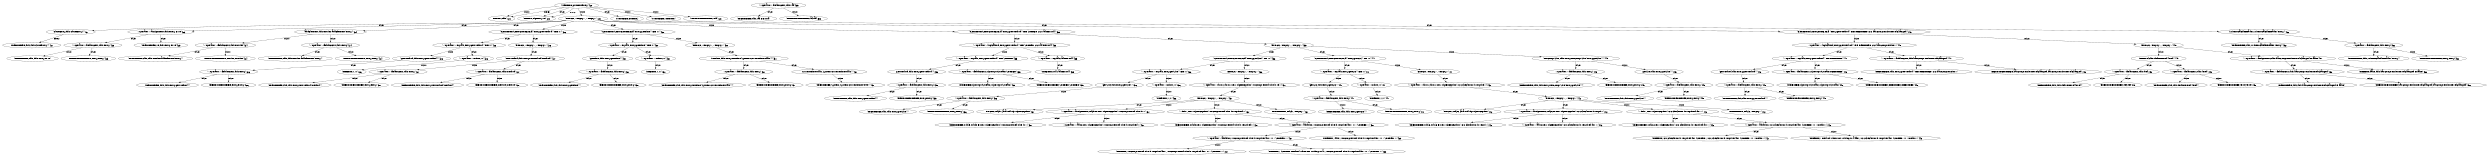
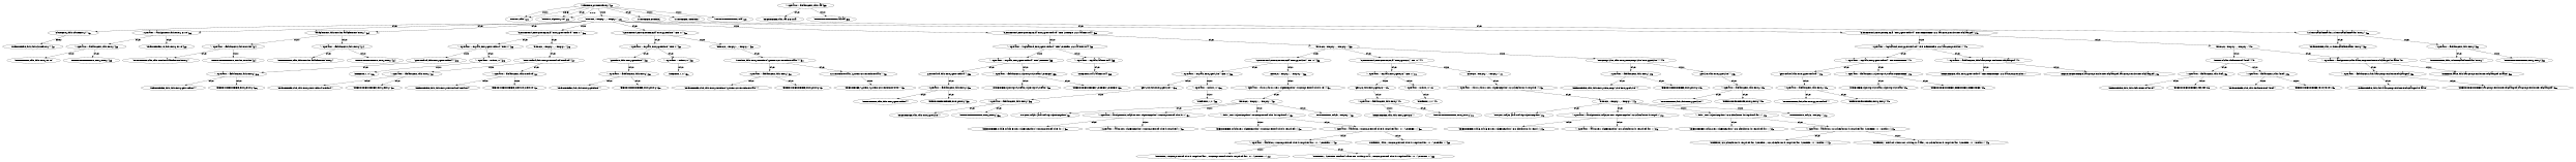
  digraph {
    n1 [label=<(METHOD,putNextEntry)<SUB>420</SUB>>]
    n2 [label=<(PARAM,this)<SUB>420</SUB>>]
    n3 [label=<(PARAM,ZipEntry ze)<SUB>420</SUB>>]
    n4 [label=<(BLOCK,&lt;empty&gt;,&lt;empty&gt;)<SUB>420</SUB>>]
    n5 [label=<(MODIFIER,PUBLIC)>]
    n6 [label=<(MODIFIER,VIRTUAL)>]
    n7 [label=<(METHOD_RETURN,void)<SUB>420</SUB>>]
    n8 [label=<(closeEntry,this.closeEntry())<SUB>421</SUB>>]
    n9 [label=<(&lt;operator&gt;.assignment,this.entry = ze)<SUB>423</SUB>>]
    n10 [label=<(addElement,this.entries.addElement(entry))<SUB>424</SUB>>]
    n11 [label=<(CONTROL_STRUCTURE,IF,if (entry.getMethod() == -1))<SUB>426</SUB>>]
    n12 [label=<(CONTROL_STRUCTURE,IF,if (entry.getTime() == -1))<SUB>430</SUB>>]
    n13 [label=<(CONTROL_STRUCTURE,IF,if (entry.getMethod() == STORED &amp;&amp; raf == null))<SUB>435</SUB>>]
    n14 [label=<(CONTROL_STRUCTURE,IF,if (entry.getMethod() == DEFLATED &amp;&amp; hasCompressionLevelChanged))<SUB>448</SUB>>]
    n15 [label=<(writeLocalFileHeader,writeLocalFileHeader(entry))<SUB>452</SUB>>]
    n16 [label=<(IDENTIFIER,this,this.closeEntry())<SUB>421</SUB>>]
    n17 [label=<(&lt;operator&gt;.fieldAccess,this.entry)<SUB>423</SUB>>]
    n18 [label=<(IDENTIFIER,ze,this.entry = ze)<SUB>423</SUB>>]
    n19 [label=<(&lt;operator&gt;.fieldAccess,this.entries)<SUB>424</SUB>>]
    n20 [label=<(&lt;operator&gt;.fieldAccess,this.entry)<SUB>424</SUB>>]
    n21 [label=<(&lt;operator&gt;.equals,entry.getMethod() == -1)<SUB>426</SUB>>]
    n22 [label=<(BLOCK,&lt;empty&gt;,&lt;empty&gt;)<SUB>426</SUB>>]
    n23 [label=<(&lt;operator&gt;.equals,entry.getTime() == -1)<SUB>430</SUB>>]
    n24 [label=<(BLOCK,&lt;empty&gt;,&lt;empty&gt;)<SUB>430</SUB>>]
    n25 [label=<(&lt;operator&gt;.logicalAnd,entry.getMethod() == STORED &amp;&amp; raf == null)<SUB>435</SUB>>]
    n26 [label=<(BLOCK,&lt;empty&gt;,&lt;empty&gt;)<SUB>435</SUB>>]
    n27 [label=<(&lt;operator&gt;.logicalAnd,entry.getMethod() == DEFLATED &amp;&amp; hasCompression...)<SUB>448</SUB>>]
    n28 [label=<(BLOCK,&lt;empty&gt;,&lt;empty&gt;)<SUB>448</SUB>>]
    n29 [label=<(IDENTIFIER,this,writeLocalFileHeader(entry))<SUB>452</SUB>>]
    n30 [label=<(&lt;operator&gt;.fieldAccess,this.entry)<SUB>452</SUB>>]
    n31 [label=<(IDENTIFIER,this,this.entry = ze)>]
    n32 [label=<(FIELD_IDENTIFIER,entry,entry)<SUB>423</SUB>>]
    n33 [label=<(IDENTIFIER,this,this.entries.addElement(entry))>]
    n34 [label=<(FIELD_IDENTIFIER,entries,entries)<SUB>424</SUB>>]
    n35 [label=<(IDENTIFIER,this,this.entries.addElement(entry))>]
    n36 [label=<(FIELD_IDENTIFIER,entry,entry)<SUB>424</SUB>>]
    n37 [label=<(getMethod,this.entry.getMethod())<SUB>426</SUB>>]
    n38 [label=<(&lt;operator&gt;.minus,-1)<SUB>426</SUB>>]
    n39 [label=<(setMethod,this.entry.setMethod(method))<SUB>427</SUB>>]
    n40 [label=<(&lt;operator&gt;.fieldAccess,this.entry)<SUB>426</SUB>>]
    n41 [label=<(LITERAL,1,-1)<SUB>426</SUB>>]
    n42 [label=<(IDENTIFIER,this,this.entry.getMethod())>]
    n43 [label=<(FIELD_IDENTIFIER,entry,entry)<SUB>426</SUB>>]
    n44 [label=<(&lt;operator&gt;.fieldAccess,this.entry)<SUB>427</SUB>>]
    n45 [label=<(&lt;operator&gt;.fieldAccess,this.method)<SUB>427</SUB>>]
    n46 [label=<(IDENTIFIER,this,this.entry.setMethod(method))>]
    n47 [label=<(FIELD_IDENTIFIER,entry,entry)<SUB>427</SUB>>]
    n48 [label=<(IDENTIFIER,this,this.entry.setMethod(method))>]
    n49 [label=<(FIELD_IDENTIFIER,method,method)<SUB>427</SUB>>]
    n50 [label=<(getTime,this.entry.getTime())<SUB>430</SUB>>]
    n51 [label=<(&lt;operator&gt;.minus,-1)<SUB>430</SUB>>]
    n52 [label=<(setTime,this.entry.setTime(System.currentTimeMillis()))<SUB>431</SUB>>]
    n53 [label=<(&lt;operator&gt;.fieldAccess,this.entry)<SUB>430</SUB>>]
    n54 [label=<(LITERAL,1,-1)<SUB>430</SUB>>]
    n55 [label=<(IDENTIFIER,this,this.entry.getTime())>]
    n56 [label=<(FIELD_IDENTIFIER,entry,entry)<SUB>430</SUB>>]
    n57 [label=<(&lt;operator&gt;.fieldAccess,this.entry)<SUB>431</SUB>>]
    n58 [label=<(currentTimeMillis,System.currentTimeMillis())<SUB>431</SUB>>]
    n59 [label=<(IDENTIFIER,this,this.entry.setTime(System.currentTimeMillis()))>]
    n60 [label=<(FIELD_IDENTIFIER,entry,entry)<SUB>431</SUB>>]
    n61 [label=<(IDENTIFIER,System,System.currentTimeMillis())<SUB>431</SUB>>]
    n62 [label=<(&lt;operator&gt;.equals,entry.getMethod() == STORED)<SUB>435</SUB>>]
    n63 [label=<(&lt;operator&gt;.equals,raf == null)<SUB>435</SUB>>]
    n64 [label=<(CONTROL_STRUCTURE,IF,if (entry.getSize() == -1))<SUB>436</SUB>>]
    n65 [label=<(CONTROL_STRUCTURE,IF,if (entry.getCrc() == -1))<SUB>441</SUB>>]
    n66 [label=<(setComprSize,this.entry.setComprSize(entry.getSize()))<SUB>445</SUB>>]
    n67 [label=<(getMethod,this.entry.getMethod())<SUB>435</SUB>>]
    n68 [label=<(&lt;operator&gt;.fieldAccess,ZipOutputStream.STORED)<SUB>435</SUB>>]
    n69 [label=<(LITERAL,null,raf == null)<SUB>435</SUB>>]
    n70 [label=<(&lt;operator&gt;.fieldAccess,this.entry)<SUB>435</SUB>>]
    n71 [label=<(TYPE_REF,ZipOutputStream,ZipOutputStream)<SUB>435</SUB>>]
    n72 [label=<(FIELD_IDENTIFIER,STORED,STORED)<SUB>435</SUB>>]
    n73 [label=<(IDENTIFIER,this,this.entry.getMethod())>]
    n74 [label=<(FIELD_IDENTIFIER,entry,entry)<SUB>435</SUB>>]
    n75 [label=<(&lt;operator&gt;.fieldAccess,this.raf)<SUB>435</SUB>>]
    n76 [label=<(IDENTIFIER,this,raf == null)>]
    n77 [label=<(FIELD_IDENTIFIER,raf,raf)<SUB>435</SUB>>]
    n78 [label=<(&lt;operator&gt;.equals,entry.getSize() == -1)<SUB>436</SUB>>]
    n79 [label=<(BLOCK,&lt;empty&gt;,&lt;empty&gt;)<SUB>436</SUB>>]
    n80 [label=<(&lt;operator&gt;.equals,entry.getCrc() == -1)<SUB>441</SUB>>]
    n81 [label=<(BLOCK,&lt;empty&gt;,&lt;empty&gt;)<SUB>441</SUB>>]
    n82 [label=<(&lt;operator&gt;.fieldAccess,this.entry)<SUB>445</SUB>>]
    n83 [label=<(getSize,this.entry.getSize())<SUB>445</SUB>>]
    n84 [label=<(getSize,this.entry.getSize())<SUB>436</SUB>>]
    n85 [label=<(&lt;operator&gt;.minus,-1)<SUB>436</SUB>>]
    n86 [label=<(&lt;operator&gt;.throw,throw new ZipException(&quot;uncompressed size is re...)<SUB>437</SUB>>]
    n87 [label=<(&lt;operator&gt;.fieldAccess,this.entry)<SUB>436</SUB>>]
    n88 [label=<(LITERAL,1,-1)<SUB>436</SUB>>]
    n89 [label=<(IDENTIFIER,this,this.entry.getSize())>]
    n90 [label=<(FIELD_IDENTIFIER,entry,entry)<SUB>436</SUB>>]
    n91 [label=<(BLOCK,&lt;empty&gt;,&lt;empty&gt;)<SUB>437</SUB>>]
    n92 [label=<(LOCAL,$obj5: java.util.zip.ZipException)<SUB>437</SUB>>]
    n93 [label=<(&lt;operator&gt;.assignment,$obj5 = new ZipException(&quot;uncompressed size is ...)<SUB>437</SUB>>]
    n94 [label=<(&lt;init&gt;,new ZipException(&quot;uncompressed size is required...)<SUB>437</SUB>>]
    n95 [label=<(IDENTIFIER,$obj5,&lt;empty&gt;)<SUB>437</SUB>>]
    n96 [label=<(IDENTIFIER,$obj5,$obj5 = new ZipException(&quot;uncompressed size is ...)<SUB>437</SUB>>]
    n97 [label=<(&lt;operator&gt;.alloc,new ZipException(&quot;uncompressed size is required...)<SUB>437</SUB>>]
    n98 [label=<(IDENTIFIER,$obj5,new ZipException(&quot;uncompressed size is required...)<SUB>437</SUB>>]
    n99 [label=<(&lt;operator&gt;.addition,&quot;uncompressed size is required for&quot; + &quot; STORED ...)<SUB>437</SUB>>]
    n100 [label=<(&lt;operator&gt;.addition,&quot;uncompressed size is required for&quot; + &quot; STORED ...)<SUB>437</SUB>>]
    n101 [label=<(LITERAL,&quot; file&quot;,&quot;uncompressed size is required for&quot; + &quot; STORED ...)<SUB>439</SUB>>]
    n102 [label=<(LITERAL,&quot;uncompressed size is required for&quot;,&quot;uncompressed size is required for&quot; + &quot; STORED ...)<SUB>437</SUB>>]
    n103 [label=<(LITERAL,&quot; STORED method when not writing to a&quot;,&quot;uncompressed size is required for&quot; + &quot; STORED ...)<SUB>438</SUB>>]
    n104 [label=<(getCrc,this.entry.getCrc())<SUB>441</SUB>>]
    n105 [label=<(&lt;operator&gt;.minus,-1)<SUB>441</SUB>>]
    n106 [label=<(&lt;operator&gt;.throw,throw new ZipException(&quot;crc checksum is require...)<SUB>442</SUB>>]
    n107 [label=<(&lt;operator&gt;.fieldAccess,this.entry)<SUB>441</SUB>>]
    n108 [label=<(LITERAL,1,-1)<SUB>441</SUB>>]
    n109 [label=<(IDENTIFIER,this,this.entry.getCrc())>]
    n110 [label=<(FIELD_IDENTIFIER,entry,entry)<SUB>441</SUB>>]
    n111 [label=<(BLOCK,&lt;empty&gt;,&lt;empty&gt;)<SUB>442</SUB>>]
    n112 [label=<(LOCAL,$obj6: java.util.zip.ZipException)<SUB>442</SUB>>]
    n113 [label=<(&lt;operator&gt;.assignment,$obj6 = new ZipException(&quot;crc checksum is requi...)<SUB>442</SUB>>]
    n114 [label=<(&lt;init&gt;,new ZipException(&quot;crc checksum is required for ...)<SUB>442</SUB>>]
    n115 [label=<(IDENTIFIER,$obj6,&lt;empty&gt;)<SUB>442</SUB>>]
    n116 [label=<(IDENTIFIER,$obj6,$obj6 = new ZipException(&quot;crc checksum is requi...)<SUB>442</SUB>>]
    n117 [label=<(&lt;operator&gt;.alloc,new ZipException(&quot;crc checksum is required for ...)<SUB>442</SUB>>]
    n118 [label=<(IDENTIFIER,$obj6,new ZipException(&quot;crc checksum is required for ...)<SUB>442</SUB>>]
    n119 [label=<(&lt;operator&gt;.addition,&quot;crc checksum is required for STORED&quot; + &quot; metho...)<SUB>442</SUB>>]
    n120 [label=<(LITERAL,&quot;crc checksum is required for STORED&quot;,&quot;crc checksum is required for STORED&quot; + &quot; metho...)<SUB>442</SUB>>]
    n121 [label=<(LITERAL,&quot; method when not writing to a file&quot;,&quot;crc checksum is required for STORED&quot; + &quot; metho...)<SUB>443</SUB>>]
    n122 [label=<(IDENTIFIER,this,this.entry.setComprSize(entry.getSize()))>]
    n123 [label=<(FIELD_IDENTIFIER,entry,entry)<SUB>445</SUB>>]
    n124 [label=<(&lt;operator&gt;.fieldAccess,this.entry)<SUB>445</SUB>>]
    n125 [label=<(IDENTIFIER,this,this.entry.getSize())>]
    n126 [label=<(FIELD_IDENTIFIER,entry,entry)<SUB>445</SUB>>]
    n127 [label=<(&lt;operator&gt;.equals,entry.getMethod() == DEFLATED)<SUB>448</SUB>>]
    n128 [label=<(&lt;operator&gt;.fieldAccess,this.hasCompressionLevelChanged)<SUB>448</SUB>>]
    n129 [label=<(setLevel,this.def.setLevel(level))<SUB>449</SUB>>]
    n130 [label=<(&lt;operator&gt;.assignment,this.hasCompressionLevelChanged = false)<SUB>450</SUB>>]
    n131 [label=<(getMethod,this.entry.getMethod())<SUB>448</SUB>>]
    n132 [label=<(&lt;operator&gt;.fieldAccess,ZipOutputStream.DEFLATED)<SUB>448</SUB>>]
    n133 [label=<(IDENTIFIER,this,entry.getMethod() == DEFLATED &amp;&amp; hasCompression...)>]
    n134 [label=<(FIELD_IDENTIFIER,hasCompressionLevelChanged,hasCompressionLevelChanged)<SUB>448</SUB>>]
    n135 [label=<(&lt;operator&gt;.fieldAccess,this.entry)<SUB>448</SUB>>]
    n136 [label=<(TYPE_REF,ZipOutputStream,ZipOutputStream)<SUB>448</SUB>>]
    n137 [label=<(FIELD_IDENTIFIER,DEFLATED,DEFLATED)<SUB>448</SUB>>]
    n138 [label=<(IDENTIFIER,this,this.entry.getMethod())>]
    n139 [label=<(FIELD_IDENTIFIER,entry,entry)<SUB>448</SUB>>]
    n140 [label=<(&lt;operator&gt;.fieldAccess,this.def)<SUB>449</SUB>>]
    n141 [label=<(&lt;operator&gt;.fieldAccess,this.level)<SUB>449</SUB>>]
    n142 [label=<(&lt;operator&gt;.fieldAccess,this.hasCompressionLevelChanged)<SUB>450</SUB>>]
    n143 [label=<(LITERAL,false,this.hasCompressionLevelChanged = false)<SUB>450</SUB>>]
    n144 [label=<(IDENTIFIER,this,this.def.setLevel(level))>]
    n145 [label=<(FIELD_IDENTIFIER,def,def)<SUB>449</SUB>>]
    n146 [label=<(IDENTIFIER,this,this.def.setLevel(level))>]
    n147 [label=<(FIELD_IDENTIFIER,level,level)<SUB>449</SUB>>]
    n148 [label=<(IDENTIFIER,this,this.hasCompressionLevelChanged = false)>]
    n149 [label=<(FIELD_IDENTIFIER,hasCompressionLevelChanged,hasCompressionLevelChanged)<SUB>450</SUB>>]
    n150 [label=<(IDENTIFIER,this,writeLocalFileHeader(entry))>]
    n151 [label=<(FIELD_IDENTIFIER,entry,entry)<SUB>452</SUB>>]
    n1 -> n2 [label="AST: "]
    n1 -> n2 [label="DDG: "]
    n1 -> n3 [label="AST: "]
    n1 -> n3 [label="DDG: "]
    n1 -> n4 [label="AST: "]
    n1 -> n5 [label="AST: "]
    n1 -> n6 [label="AST: "]
    n1 -> n7 [label="AST: "]
    n4 -> n8 [label="AST: "]
    n4 -> n9 [label="AST: "]
    n4 -> n10 [label="AST: "]
    n4 -> n11 [label="AST: "]
    n4 -> n12 [label="AST: "]
    n4 -> n13 [label="AST: "]
    n4 -> n14 [label="AST: "]
    n4 -> n15 [label="AST: "]
    n8 -> n16 [label="DDG: "]
    n9 -> n17 [label="AST: "]
    n9 -> n18 [label="AST: "]
    n10 -> n19 [label="AST: "]
    n10 -> n20 [label="AST: "]
    n11 -> n21 [label="AST: "]
    n11 -> n22 [label="AST: "]
    n12 -> n23 [label="AST: "]
    n12 -> n24 [label="AST: "]
    n13 -> n25 [label="AST: "]
    n13 -> n26 [label="AST: "]
    n14 -> n27 [label="AST: "]
    n14 -> n28 [label="AST: "]
    n15 -> n29 [label="AST: "]
    n15 -> n30 [label="AST: "]
    n17 -> n31 [label="AST: "]
    n17 -> n32 [label="AST: "]
    n19 -> n33 [label="AST: "]
    n19 -> n34 [label="AST: "]
    n20 -> n35 [label="AST: "]
    n20 -> n36 [label="AST: "]
    n21 -> n37 [label="AST: "]
    n21 -> n38 [label="AST: "]
    n22 -> n39 [label="AST: "]
    n23 -> n50 [label="AST: "]
    n23 -> n51 [label="AST: "]
    n24 -> n52 [label="AST: "]
    n25 -> n62 [label="AST: "]
    n25 -> n63 [label="AST: "]
    n26 -> n64 [label="AST: "]
    n26 -> n65 [label="AST: "]
    n26 -> n66 [label="AST: "]
    n27 -> n127 [label="AST: "]
    n27 -> n128 [label="AST: "]
    n28 -> n129 [label="AST: "]
    n28 -> n130 [label="AST: "]
    n30 -> n150 [label="AST: "]
    n30 -> n151 [label="AST: "]
    n37 -> n40 [label="AST: "]
    n38 -> n41 [label="AST: "]
    n39 -> n44 [label="AST: "]
    n39 -> n45 [label="AST: "]
    n40 -> n42 [label="AST: "]
    n40 -> n43 [label="AST: "]
    n44 -> n46 [label="AST: "]
    n44 -> n47 [label="AST: "]
    n45 -> n48 [label="AST: "]
    n45 -> n49 [label="AST: "]
    n50 -> n53 [label="AST: "]
    n51 -> n54 [label="AST: "]
    n52 -> n57 [label="AST: "]
    n52 -> n58 [label="AST: "]
    n53 -> n55 [label="AST: "]
    n53 -> n56 [label="AST: "]
    n57 -> n59 [label="AST: "]
    n57 -> n60 [label="AST: "]
    n58 -> n61 [label="AST: "]
    n62 -> n67 [label="AST: "]
+   n62 -> n68 [label="AST: "]
    n63 -> n69 [label="AST: "]
    n64 -> n78 [label="AST: "]
    n64 -> n79 [label="AST: "]
    n65 -> n80 [label="AST: "]
    n65 -> n81 [label="AST: "]
    n66 -> n82 [label="AST: "]
    n66 -> n83 [label="AST: "]
    n67 -> n70 [label="AST: "]
    n68 -> n71 [label="AST: "]
    n68 -> n72 [label="AST: "]
    n70 -> n73 [label="AST: "]
    n70 -> n74 [label="AST: "]
    n75 -> n76 [label="AST: "]
    n75 -> n77 [label="AST: "]
    n78 -> n84 [label="AST: "]
    n78 -> n85 [label="AST: "]
    n79 -> n86 [label="AST: "]
    n80 -> n104 [label="AST: "]
    n80 -> n105 [label="AST: "]
    n81 -> n106 [label="AST: "]
    n82 -> n122 [label="AST: "]
    n82 -> n123 [label="AST: "]
    n83 -> n124 [label="AST: "]
    n84 -> n87 [label="AST: "]
    n85 -> n88 [label="AST: "]
    n86 -> n91 [label="AST: "]
    n87 -> n89 [label="AST: "]
    n87 -> n90 [label="AST: "]
    n91 -> n92 [label="AST: "]
    n91 -> n93 [label="AST: "]
    n91 -> n94 [label="AST: "]
    n91 -> n95 [label="AST: "]
    n93 -> n96 [label="AST: "]
    n93 -> n97 [label="AST: "]
    n94 -> n98 [label="AST: "]
    n94 -> n99 [label="AST: "]
    n99 -> n100 [label="AST: "]
    n99 -> n101 [label="AST: "]
    n100 -> n102 [label="AST: "]
    n100 -> n103 [label="AST: "]
    n104 -> n107 [label="AST: "]
    n105 -> n108 [label="AST: "]
    n106 -> n111 [label="AST: "]
    n107 -> n109 [label="AST: "]
    n107 -> n110 [label="AST: "]
    n111 -> n112 [label="AST: "]
    n111 -> n113 [label="AST: "]
    n111 -> n114 [label="AST: "]
    n111 -> n115 [label="AST: "]
    n113 -> n116 [label="AST: "]
    n113 -> n117 [label="AST: "]
    n114 -> n118 [label="AST: "]
    n114 -> n119 [label="AST: "]
    n119 -> n120 [label="AST: "]
    n119 -> n121 [label="AST: "]
    n124 -> n125 [label="AST: "]
    n124 -> n126 [label="AST: "]
    n127 -> n131 [label="AST: "]
    n127 -> n132 [label="AST: "]
    n128 -> n133 [label="AST: "]
    n128 -> n134 [label="AST: "]
    n129 -> n140 [label="AST: "]
    n129 -> n141 [label="AST: "]
    n130 -> n142 [label="AST: "]
    n130 -> n143 [label="AST: "]
    n131 -> n135 [label="AST: "]
    n132 -> n136 [label="AST: "]
    n132 -> n137 [label="AST: "]
    n135 -> n138 [label="AST: "]
    n135 -> n139 [label="AST: "]
    n140 -> n144 [label="AST: "]
    n140 -> n145 [label="AST: "]
    n141 -> n146 [label="AST: "]
    n141 -> n147 [label="AST: "]
    n142 -> n148 [label="AST: "]
    n142 -> n149 [label="AST: "]
  }
